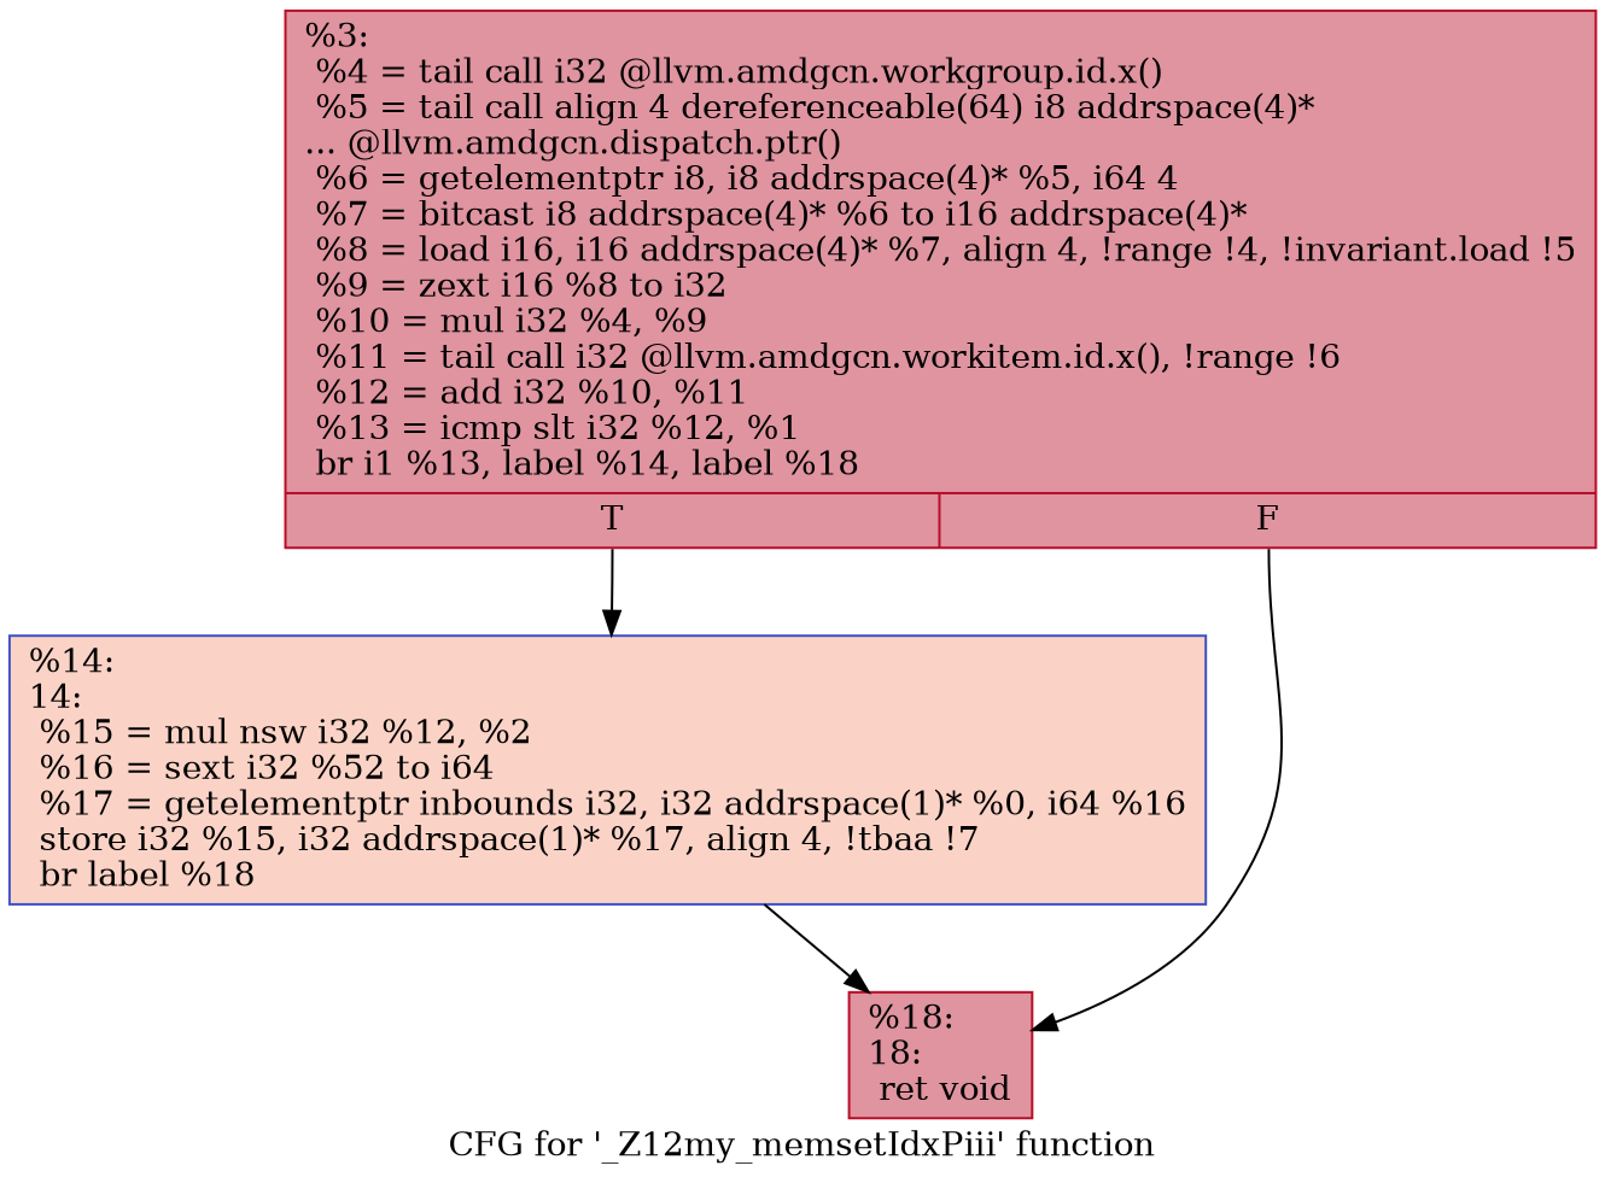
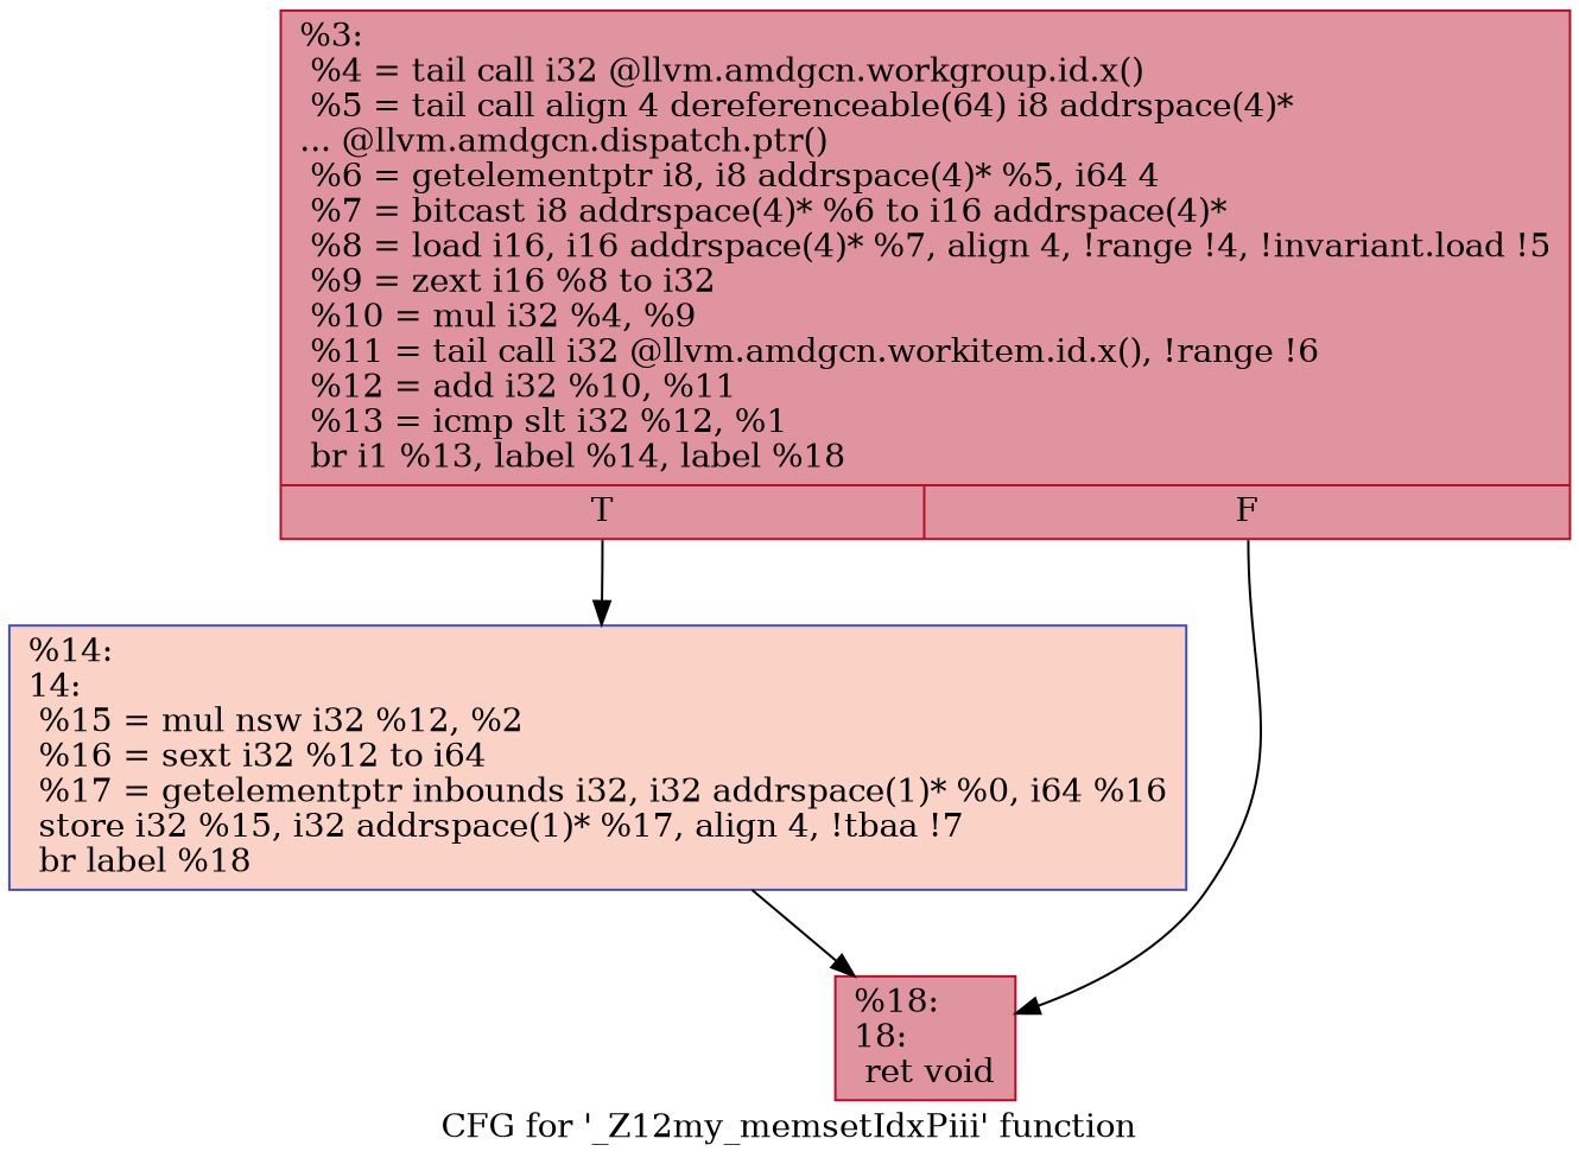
  digraph {
    label="CFG for '_Z12my_memsetIdxPiii' function"
    node [color="#b70d28ff" fillcolor="#b70d2870" shape=record style=filled]
    n1 [label="{%3:\l  %4 = tail call i32 @llvm.amdgcn.workgroup.id.x()\l  %5 = tail call align 4 dereferenceable(64) i8 addrspace(4)*\l... @llvm.amdgcn.dispatch.ptr()\l  %6 = getelementptr i8, i8 addrspace(4)* %5, i64 4\l  %7 = bitcast i8 addrspace(4)* %6 to i16 addrspace(4)*\l  %8 = load i16, i16 addrspace(4)* %7, align 4, !range !4, !invariant.load !5\l  %9 = zext i16 %8 to i32\l  %10 = mul i32 %4, %9\l  %11 = tail call i32 @llvm.amdgcn.workitem.id.x(), !range !6\l  %12 = add i32 %10, %11\l  %13 = icmp slt i32 %12, %1\l  br i1 %13, label %14, label %18\l|{<s0>T|<s1>F}}"]
-   n2 [color="#3d50c3ff" fillcolor="#f59c7d70" label="{%14:\l14:                                               \l  %15 = mul nsw i32 %12, %2\l  %16 = sext i32 %52 to i64\l  %17 = getelementptr inbounds i32, i32 addrspace(1)* %0, i64 %16\l  store i32 %15, i32 addrspace(1)* %17, align 4, !tbaa !7\l  br label %18\l}"]
+   n2 [color="#3d50c3ff" fillcolor="#f59c7d70" label="{%14:\l14:                                               \l  %15 = mul nsw i32 %12, %2\l  %16 = sext i32 %12 to i64\l  %17 = getelementptr inbounds i32, i32 addrspace(1)* %0, i64 %16\l  store i32 %15, i32 addrspace(1)* %17, align 4, !tbaa !7\l  br label %18\l}"]
    n3 [label="{%18:\l18:                                               \l  ret void\l}"]
    n1 -> n2 [tailport=s0]
    n1 -> n3 [tailport=s1]
    n2 -> n3
  }
